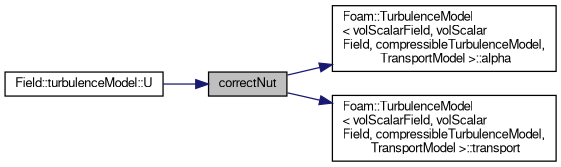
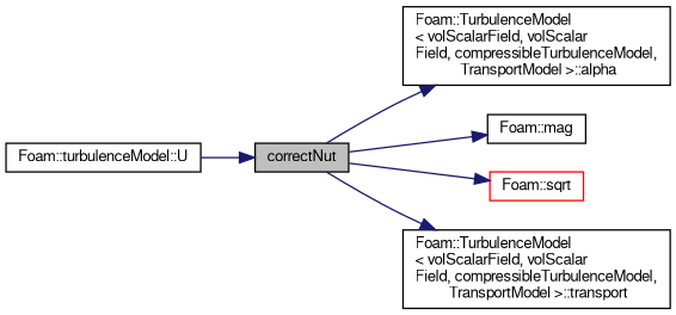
  digraph {
    rankdir=LR
    node [color=black fontname=FreeSans fontsize=10 shape=record]
    edge [color=midnightblue fontname=FreeSans fontsize=10 labelfontname=FreeSans labelfontsize=10 style=solid]
    n1 [fillcolor=grey75 fontcolor=black height=0.2 label=correctNut style=filled width=0.4]
    n2 [height=0.2 label="Foam::TurbulenceModel\l\< volScalarField, volScalar\lField, compressibleTurbulenceModel,\l TransportModel \>::alpha" width=0.4]
+   n3 [height=0.2 label="Foam::mag" width=0.4]
+   n4 [color=red height=0.2 label="Foam::sqrt" width=0.4]
    n5 [height=0.2 label="Foam::TurbulenceModel\l\< volScalarField, volScalar\lField, compressibleTurbulenceModel,\l TransportModel \>::transport" width=0.4]
-   n6 [height=0.2 label="Field::turbulenceModel::U" width=0.4]
+   n6 [height=0.2 label="Foam::turbulenceModel::U" width=0.4]
    n1 -> n2
+   n1 -> n3
+   n1 -> n4
    n1 -> n5
    n6 -> n1
  }
